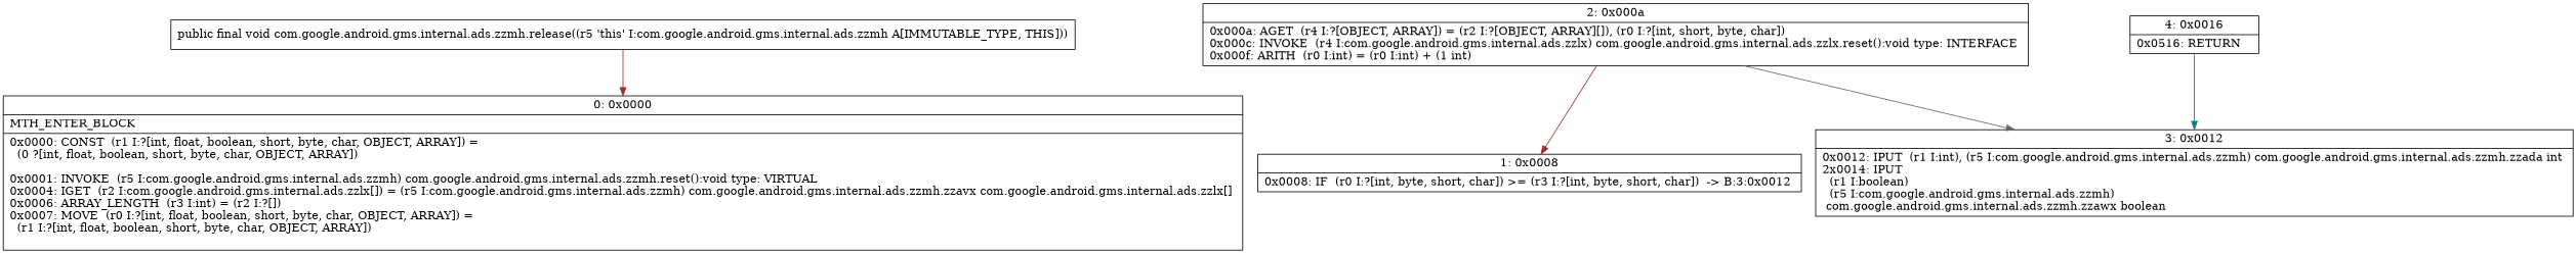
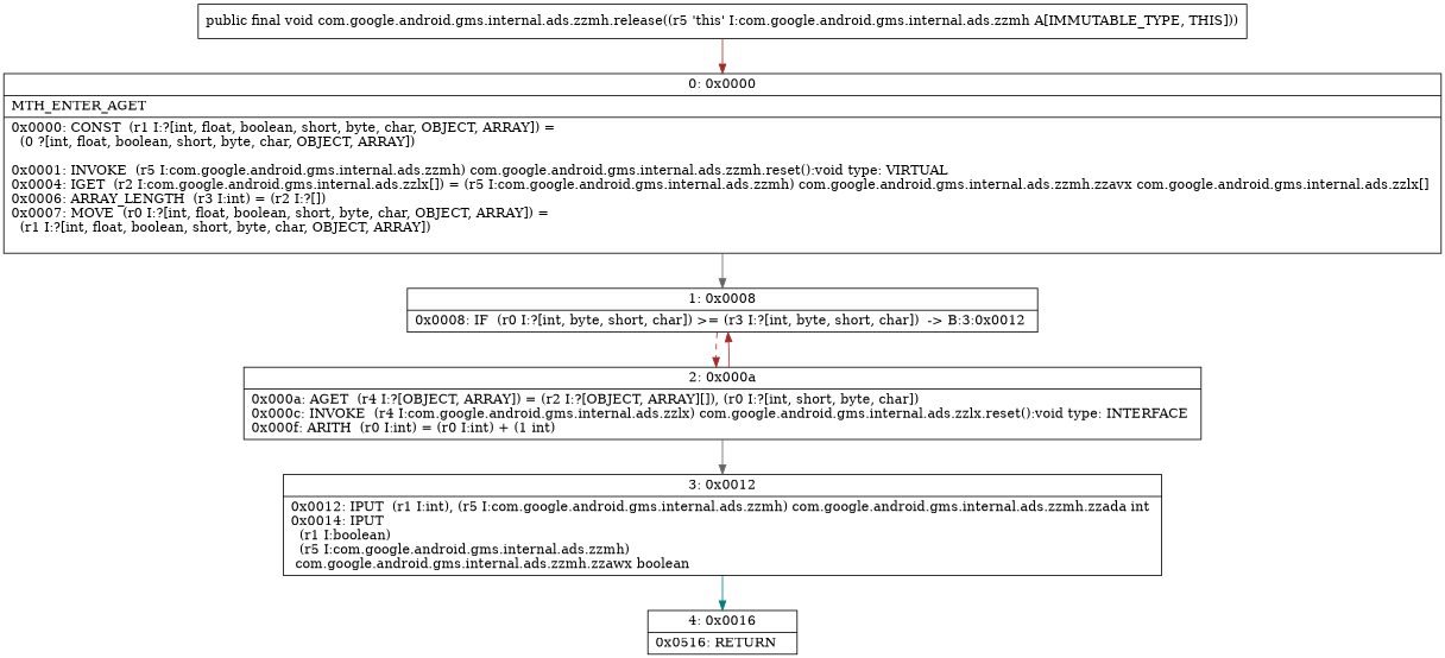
  digraph {
    node [shape=record]
    edge [color=brown]
-   n1 [label="{0\:\ 0x0000|MTH_ENTER_BLOCK\l|0x0000: CONST  (r1 I:?[int, float, boolean, short, byte, char, OBJECT, ARRAY]) = \l  (0 ?[int, float, boolean, short, byte, char, OBJECT, ARRAY])\l \l0x0001: INVOKE  (r5 I:com.google.android.gms.internal.ads.zzmh) com.google.android.gms.internal.ads.zzmh.reset():void type: VIRTUAL \l0x0004: IGET  (r2 I:com.google.android.gms.internal.ads.zzlx[]) = (r5 I:com.google.android.gms.internal.ads.zzmh) com.google.android.gms.internal.ads.zzmh.zzavx com.google.android.gms.internal.ads.zzlx[] \l0x0006: ARRAY_LENGTH  (r3 I:int) = (r2 I:?[]) \l0x0007: MOVE  (r0 I:?[int, float, boolean, short, byte, char, OBJECT, ARRAY]) = \l  (r1 I:?[int, float, boolean, short, byte, char, OBJECT, ARRAY])\l \l}"]
+   n1 [label="{0\:\ 0x0000|MTH_ENTER_AGET\l|0x0000: CONST  (r1 I:?[int, float, boolean, short, byte, char, OBJECT, ARRAY]) = \l  (0 ?[int, float, boolean, short, byte, char, OBJECT, ARRAY])\l \l0x0001: INVOKE  (r5 I:com.google.android.gms.internal.ads.zzmh) com.google.android.gms.internal.ads.zzmh.reset():void type: VIRTUAL \l0x0004: IGET  (r2 I:com.google.android.gms.internal.ads.zzlx[]) = (r5 I:com.google.android.gms.internal.ads.zzmh) com.google.android.gms.internal.ads.zzmh.zzavx com.google.android.gms.internal.ads.zzlx[] \l0x0006: ARRAY_LENGTH  (r3 I:int) = (r2 I:?[]) \l0x0007: MOVE  (r0 I:?[int, float, boolean, short, byte, char, OBJECT, ARRAY]) = \l  (r1 I:?[int, float, boolean, short, byte, char, OBJECT, ARRAY])\l \l}"]
    n2 [label="{1\:\ 0x0008|0x0008: IF  (r0 I:?[int, byte, short, char]) \>= (r3 I:?[int, byte, short, char])  \-\> B:3:0x0012 \l}"]
    n3 [label="{2\:\ 0x000a|0x000a: AGET  (r4 I:?[OBJECT, ARRAY]) = (r2 I:?[OBJECT, ARRAY][]), (r0 I:?[int, short, byte, char]) \l0x000c: INVOKE  (r4 I:com.google.android.gms.internal.ads.zzlx) com.google.android.gms.internal.ads.zzlx.reset():void type: INTERFACE \l0x000f: ARITH  (r0 I:int) = (r0 I:int) + (1 int) \l}"]
-   n4 [label="{3\:\ 0x0012|0x0012: IPUT  (r1 I:int), (r5 I:com.google.android.gms.internal.ads.zzmh) com.google.android.gms.internal.ads.zzmh.zzada int \l2x0014: IPUT  \l  (r1 I:boolean)\l  (r5 I:com.google.android.gms.internal.ads.zzmh)\l com.google.android.gms.internal.ads.zzmh.zzawx boolean \l}"]
+   n4 [label="{3\:\ 0x0012|0x0012: IPUT  (r1 I:int), (r5 I:com.google.android.gms.internal.ads.zzmh) com.google.android.gms.internal.ads.zzmh.zzada int \l0x0014: IPUT  \l  (r1 I:boolean)\l  (r5 I:com.google.android.gms.internal.ads.zzmh)\l com.google.android.gms.internal.ads.zzmh.zzawx boolean \l}"]
    n5 [label="{4\:\ 0x0016|0x0516: RETURN   \l}"]
    n6 [label="{public final void com.google.android.gms.internal.ads.zzmh.release((r5 'this' I:com.google.android.gms.internal.ads.zzmh A[IMMUTABLE_TYPE, THIS])) }"]
+   n1 -> n2 [color=gray40]
+   n2 -> n3 [style=dashed]
    n3 -> n2
    n3 -> n4 [color=gray40]
-   n5 -> n4 [color=teal]
+   n4 -> n5 [color=teal]
    n6 -> n1
  }
